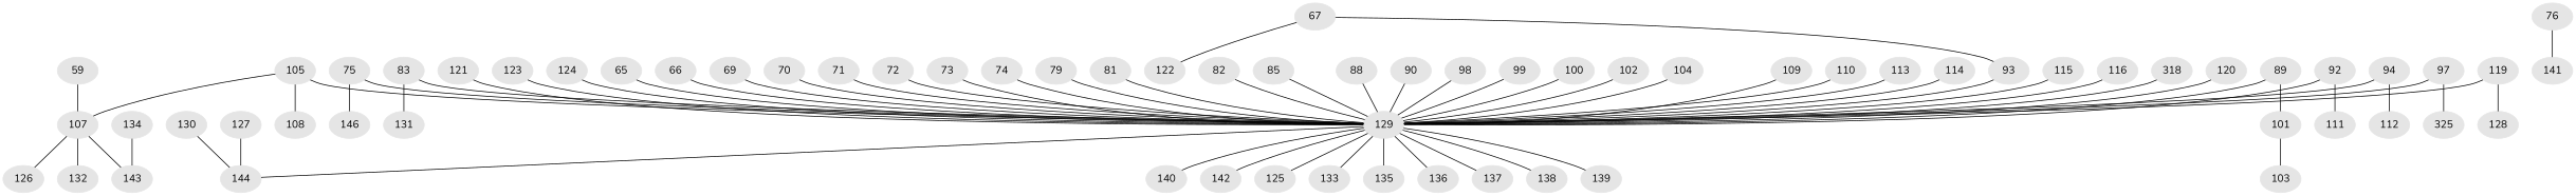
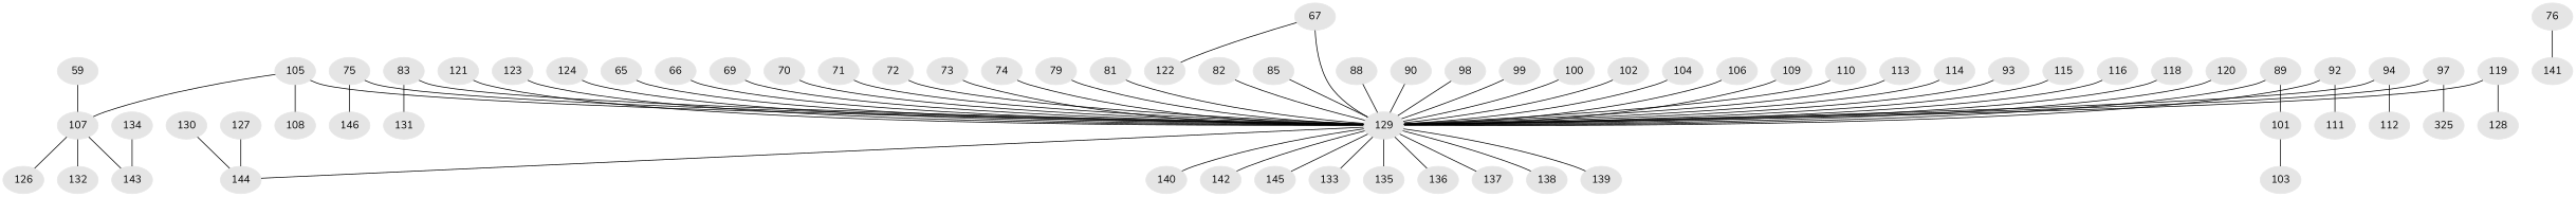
  graph {
    fontname=Nunito
    node [color=gray90 fontname=Nunito style=filled]
    edge [fontname=Nunito]
    107 [super="+37+41"]
    126
    132
    143
    59
    129 [super="+64+45+52+68+61+30+32+57+87+33+62+117+91+40+42+80+95+53+96+55+56+63"]
    144 [super="+78"]
    133
    135
    136
    137
    138
    139
    140
    142
-   145 [label=125]
+   145
    65
    66
    67
    122
    69
    70
    71
    72
    73
    74
    75
    146
    105 [super="+39"]
    108
    76
    141
    79
    81
    82
    83
    131
    85
    88
    89
    101
    103
    90
    92
    111
    93
    94
    112
    97
    n50 [label=325]
    98
    99
    100
    102
    104
+   106
    109
    110
    113
    114
    115
    116
-   118 [label=318]
+   118
    119
    128
    120
    121
    123
    124
    127
    130
    134
    107 -- 126
    107 -- 132
    107 -- 143
    59 -- 107
    129 -- 144
    129 -- 133
    129 -- 135
    129 -- 136
    129 -- 137
    129 -- 138
    129 -- 139
    129 -- 140
    129 -- 142
    129 -- 145
    65 -- 129
    66 -- 129
-   67 -- 93
+   67 -- 129
    67 -- 122
    69 -- 129
    70 -- 129
    71 -- 129
    72 -- 129
    73 -- 129
    74 -- 129
    75 -- 129
    75 -- 146
    105 -- 107
    105 -- 129
    105 -- 108
    76 -- 141
    79 -- 129
    81 -- 129
    82 -- 129
    83 -- 129
    83 -- 131
    85 -- 129
    88 -- 129
    89 -- 129
    89 -- 101
    101 -- 103
    90 -- 129
    92 -- 129
    92 -- 111
    93 -- 129
    94 -- 129
    94 -- 112
    97 -- 129
    97 -- n50
    98 -- 129
    99 -- 129
    100 -- 129
    102 -- 129
    104 -- 129
+   106 -- 129
    109 -- 129
    110 -- 129
    113 -- 129
    114 -- 129
    115 -- 129
    116 -- 129
    118 -- 129
    119 -- 129
    119 -- 128
    120 -- 129
    121 -- 129
    123 -- 129
    124 -- 129
    127 -- 144
    130 -- 144
    134 -- 143
  }
